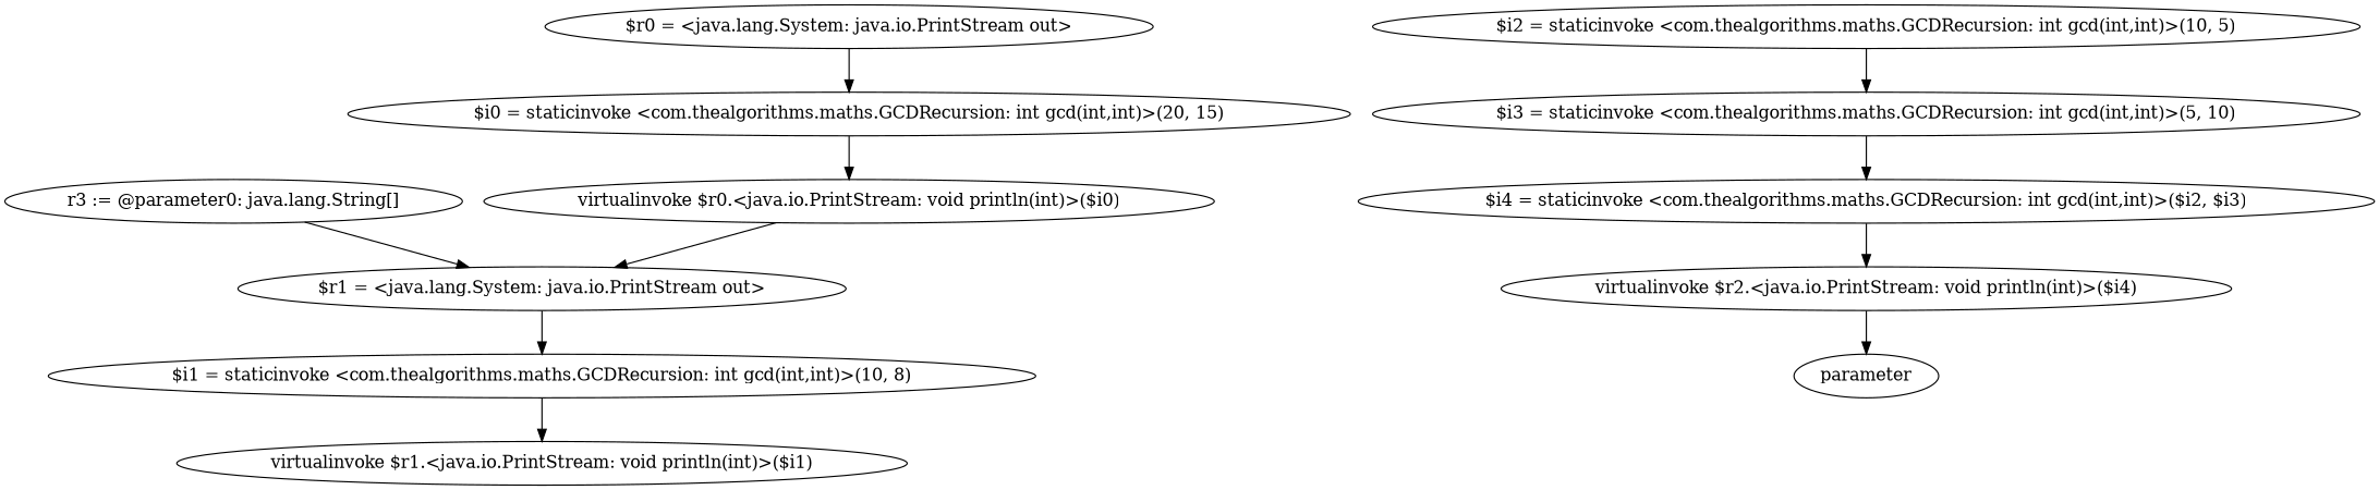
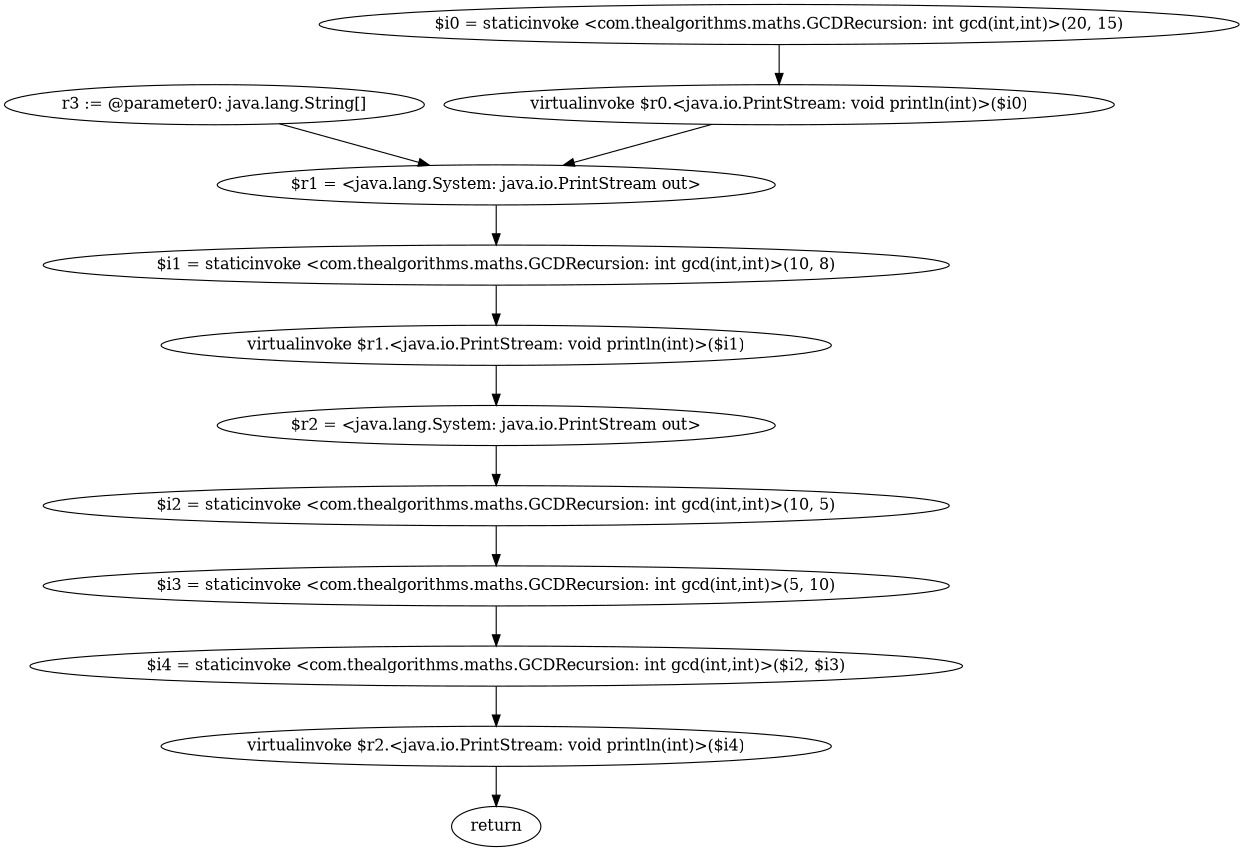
  digraph {
    "r3 := @parameter0: java.lang.String[]"
    "$r1 = <java.lang.System: java.io.PrintStream out>"
-   "$r0 = <java.lang.System: java.io.PrintStream out>"
    "$i0 = staticinvoke <com.thealgorithms.maths.GCDRecursion: int gcd(int,int)>(20, 15)"
    "virtualinvoke $r0.<java.io.PrintStream: void println(int)>($i0)"
    "$i1 = staticinvoke <com.thealgorithms.maths.GCDRecursion: int gcd(int,int)>(10, 8)"
    "virtualinvoke $r1.<java.io.PrintStream: void println(int)>($i1)"
+   "$r2 = <java.lang.System: java.io.PrintStream out>"
    "$i2 = staticinvoke <com.thealgorithms.maths.GCDRecursion: int gcd(int,int)>(10, 5)"
    "$i3 = staticinvoke <com.thealgorithms.maths.GCDRecursion: int gcd(int,int)>(5, 10)"
    "$i4 = staticinvoke <com.thealgorithms.maths.GCDRecursion: int gcd(int,int)>($i2, $i3)"
    "virtualinvoke $r2.<java.io.PrintStream: void println(int)>($i4)"
-   return [label=parameter]
+   return
    "r3 := @parameter0: java.lang.String[]" -> "$r1 = <java.lang.System: java.io.PrintStream out>"
    "$r1 = <java.lang.System: java.io.PrintStream out>" -> "$i1 = staticinvoke <com.thealgorithms.maths.GCDRecursion: int gcd(int,int)>(10, 8)"
-   "$r0 = <java.lang.System: java.io.PrintStream out>" -> "$i0 = staticinvoke <com.thealgorithms.maths.GCDRecursion: int gcd(int,int)>(20, 15)"
    "$i0 = staticinvoke <com.thealgorithms.maths.GCDRecursion: int gcd(int,int)>(20, 15)" -> "virtualinvoke $r0.<java.io.PrintStream: void println(int)>($i0)"
    "virtualinvoke $r0.<java.io.PrintStream: void println(int)>($i0)" -> "$r1 = <java.lang.System: java.io.PrintStream out>"
    "$i1 = staticinvoke <com.thealgorithms.maths.GCDRecursion: int gcd(int,int)>(10, 8)" -> "virtualinvoke $r1.<java.io.PrintStream: void println(int)>($i1)"
+   "virtualinvoke $r1.<java.io.PrintStream: void println(int)>($i1)" -> "$r2 = <java.lang.System: java.io.PrintStream out>"
+   "$r2 = <java.lang.System: java.io.PrintStream out>" -> "$i2 = staticinvoke <com.thealgorithms.maths.GCDRecursion: int gcd(int,int)>(10, 5)"
    "$i2 = staticinvoke <com.thealgorithms.maths.GCDRecursion: int gcd(int,int)>(10, 5)" -> "$i3 = staticinvoke <com.thealgorithms.maths.GCDRecursion: int gcd(int,int)>(5, 10)"
    "$i3 = staticinvoke <com.thealgorithms.maths.GCDRecursion: int gcd(int,int)>(5, 10)" -> "$i4 = staticinvoke <com.thealgorithms.maths.GCDRecursion: int gcd(int,int)>($i2, $i3)"
    "$i4 = staticinvoke <com.thealgorithms.maths.GCDRecursion: int gcd(int,int)>($i2, $i3)" -> "virtualinvoke $r2.<java.io.PrintStream: void println(int)>($i4)"
    "virtualinvoke $r2.<java.io.PrintStream: void println(int)>($i4)" -> return
  }
